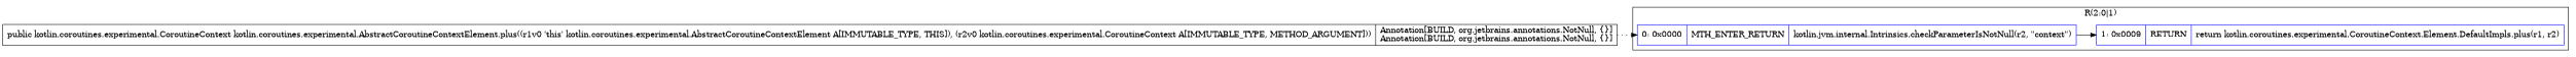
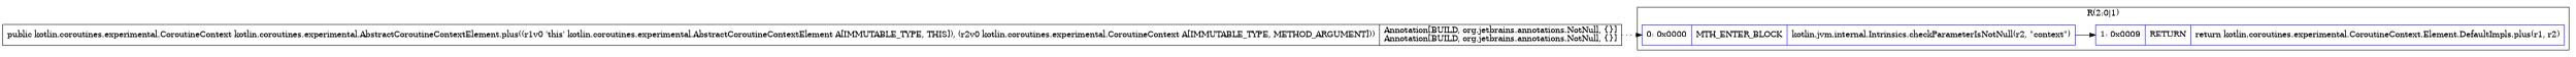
  digraph {
    rankdir=LR
    node [color=blue shape=record]
-   n1 [label="{0\:\ 0x0000|MTH_ENTER_RETURN\l|kotlin.jvm.internal.Intrinsics.checkParameterIsNotNull(r2, \"context\")\l}"]
+   n1 [label="{0\:\ 0x0000|MTH_ENTER_BLOCK\l|kotlin.jvm.internal.Intrinsics.checkParameterIsNotNull(r2, \"context\")\l}"]
    n2 [label="{1\:\ 0x0009|RETURN\l|return kotlin.coroutines.experimental.CoroutineContext.Element.DefaultImpls.plus(r1, r2)\l}"]
    n3 [label="{public kotlin.coroutines.experimental.CoroutineContext kotlin.coroutines.experimental.AbstractCoroutineContextElement.plus((r1v0 'this' kotlin.coroutines.experimental.AbstractCoroutineContextElement A[IMMUTABLE_TYPE, THIS]), (r2v0 kotlin.coroutines.experimental.CoroutineContext A[IMMUTABLE_TYPE, METHOD_ARGUMENT]))  | Annotation[BUILD, org.jetbrains.annotations.NotNull, \{\}]\lAnnotation[BUILD, org.jetbrains.annotations.NotNull, \{\}]\l}" color=""]
    subgraph cluster_1 {
      label="R(2:0|1)"
      n1
      n2
    }
    n1 -> n2 [style=solid]
    n3 -> n1 [style=dotted]
  }
